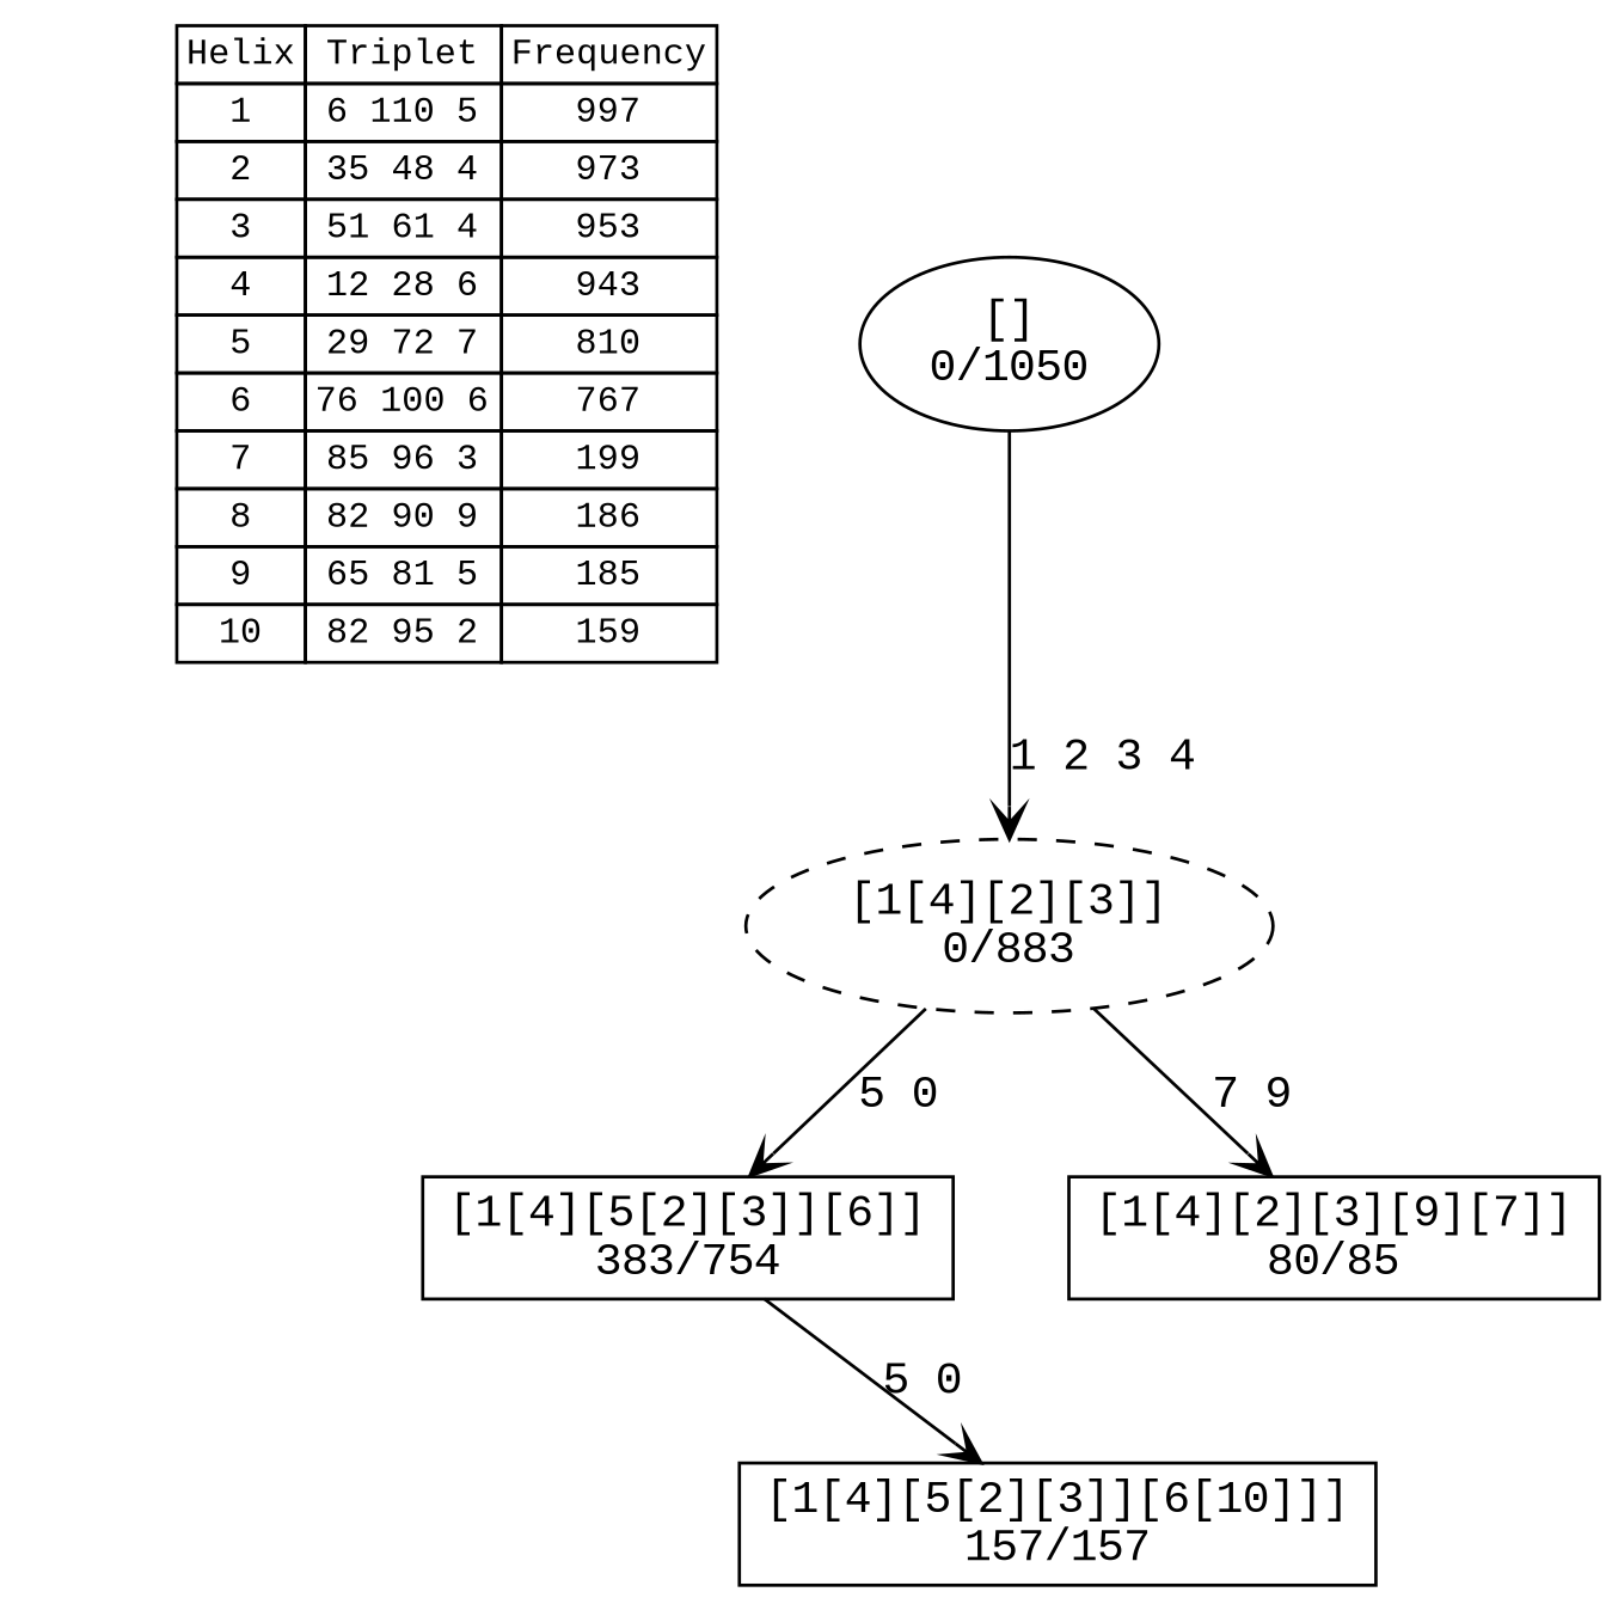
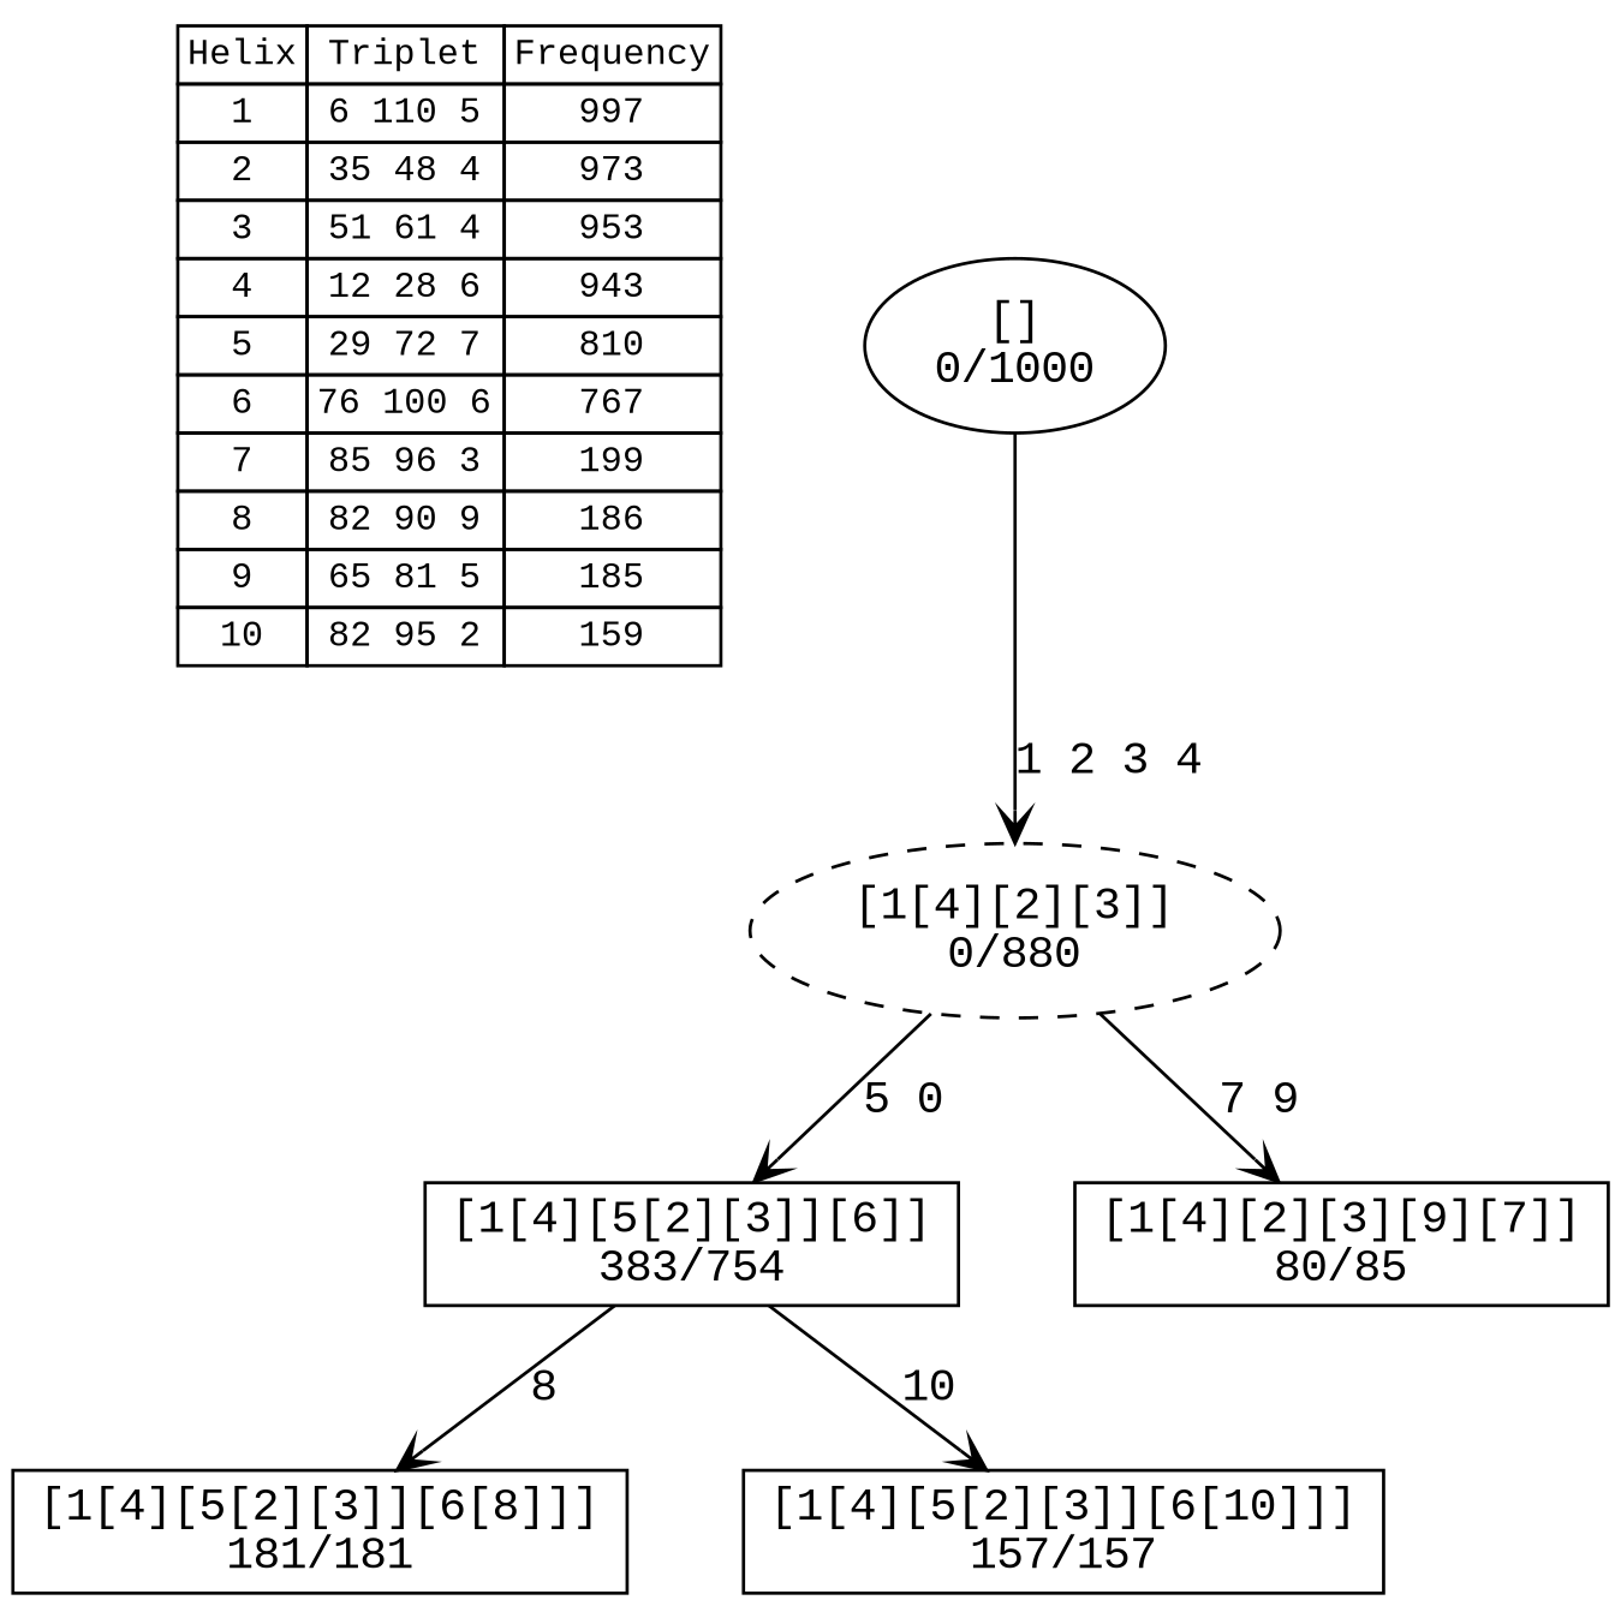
  digraph {
    fontname="Liberation Mono"
    nodesep=0.5
    node [fontname="Liberation Mono" shape=box]
    edge [arrowhead=vee fontname="Liberation Mono"]
    n1 [fontsize=11 label=< <table border="0" cellborder="1" cellspacing="0"><tr><td>Helix</td><td>Triplet</td><td>Frequency</td></tr> <tr><td>1</td><td>6 110 5</td><td>997</td></tr> <tr><td>2</td><td>35 48 4</td><td>973</td></tr> <tr><td>3</td><td>51 61 4</td><td>953</td></tr> <tr><td>4</td><td>12 28 6</td><td>943</td></tr> <tr><td>5</td><td>29 72 7</td><td>810</td></tr> <tr><td>6</td><td>76 100 6</td><td>767</td></tr> <tr><td>7</td><td>85 96 3</td><td>199</td></tr> <tr><td>8</td><td>82 90 9</td><td>186</td></tr> <tr><td>9</td><td>65 81 5</td><td>185</td></tr> <tr><td>10</td><td>82 95 2</td><td>159</td></tr> </table>> shape=plaintext]
    n2 [label="[1[4][5[2][3]][6]]\n383/754"]
+   n3 [label="[1[4][5[2][3]][6[8]]]\n181/181"]
    n4 [label="[1[4][5[2][3]][6[10]]]\n157/157"]
    n5 [label="[1[4][2][3][9][7]]\n80/85"]
-   n6 [label="[1[4][2][3]]\n0/883" style=dashed shape=""]
-   n7 [label="[]\n0/1050" shape=""]
-   n2 -> n4 [label="5 0 "]
+   n6 [label="[1[4][2][3]]\n0/880" style=dashed shape=""]
+   n7 [label="[]\n0/1000" shape=""]
+   n2 -> n3 [label="8 "]
+   n2 -> n4 [label="10 "]
    n6 -> n2 [label="5 0 "]
    n6 -> n5 [label="7 9 "]
    n7 -> n6 [label="1 2 3 4 "]
  }
